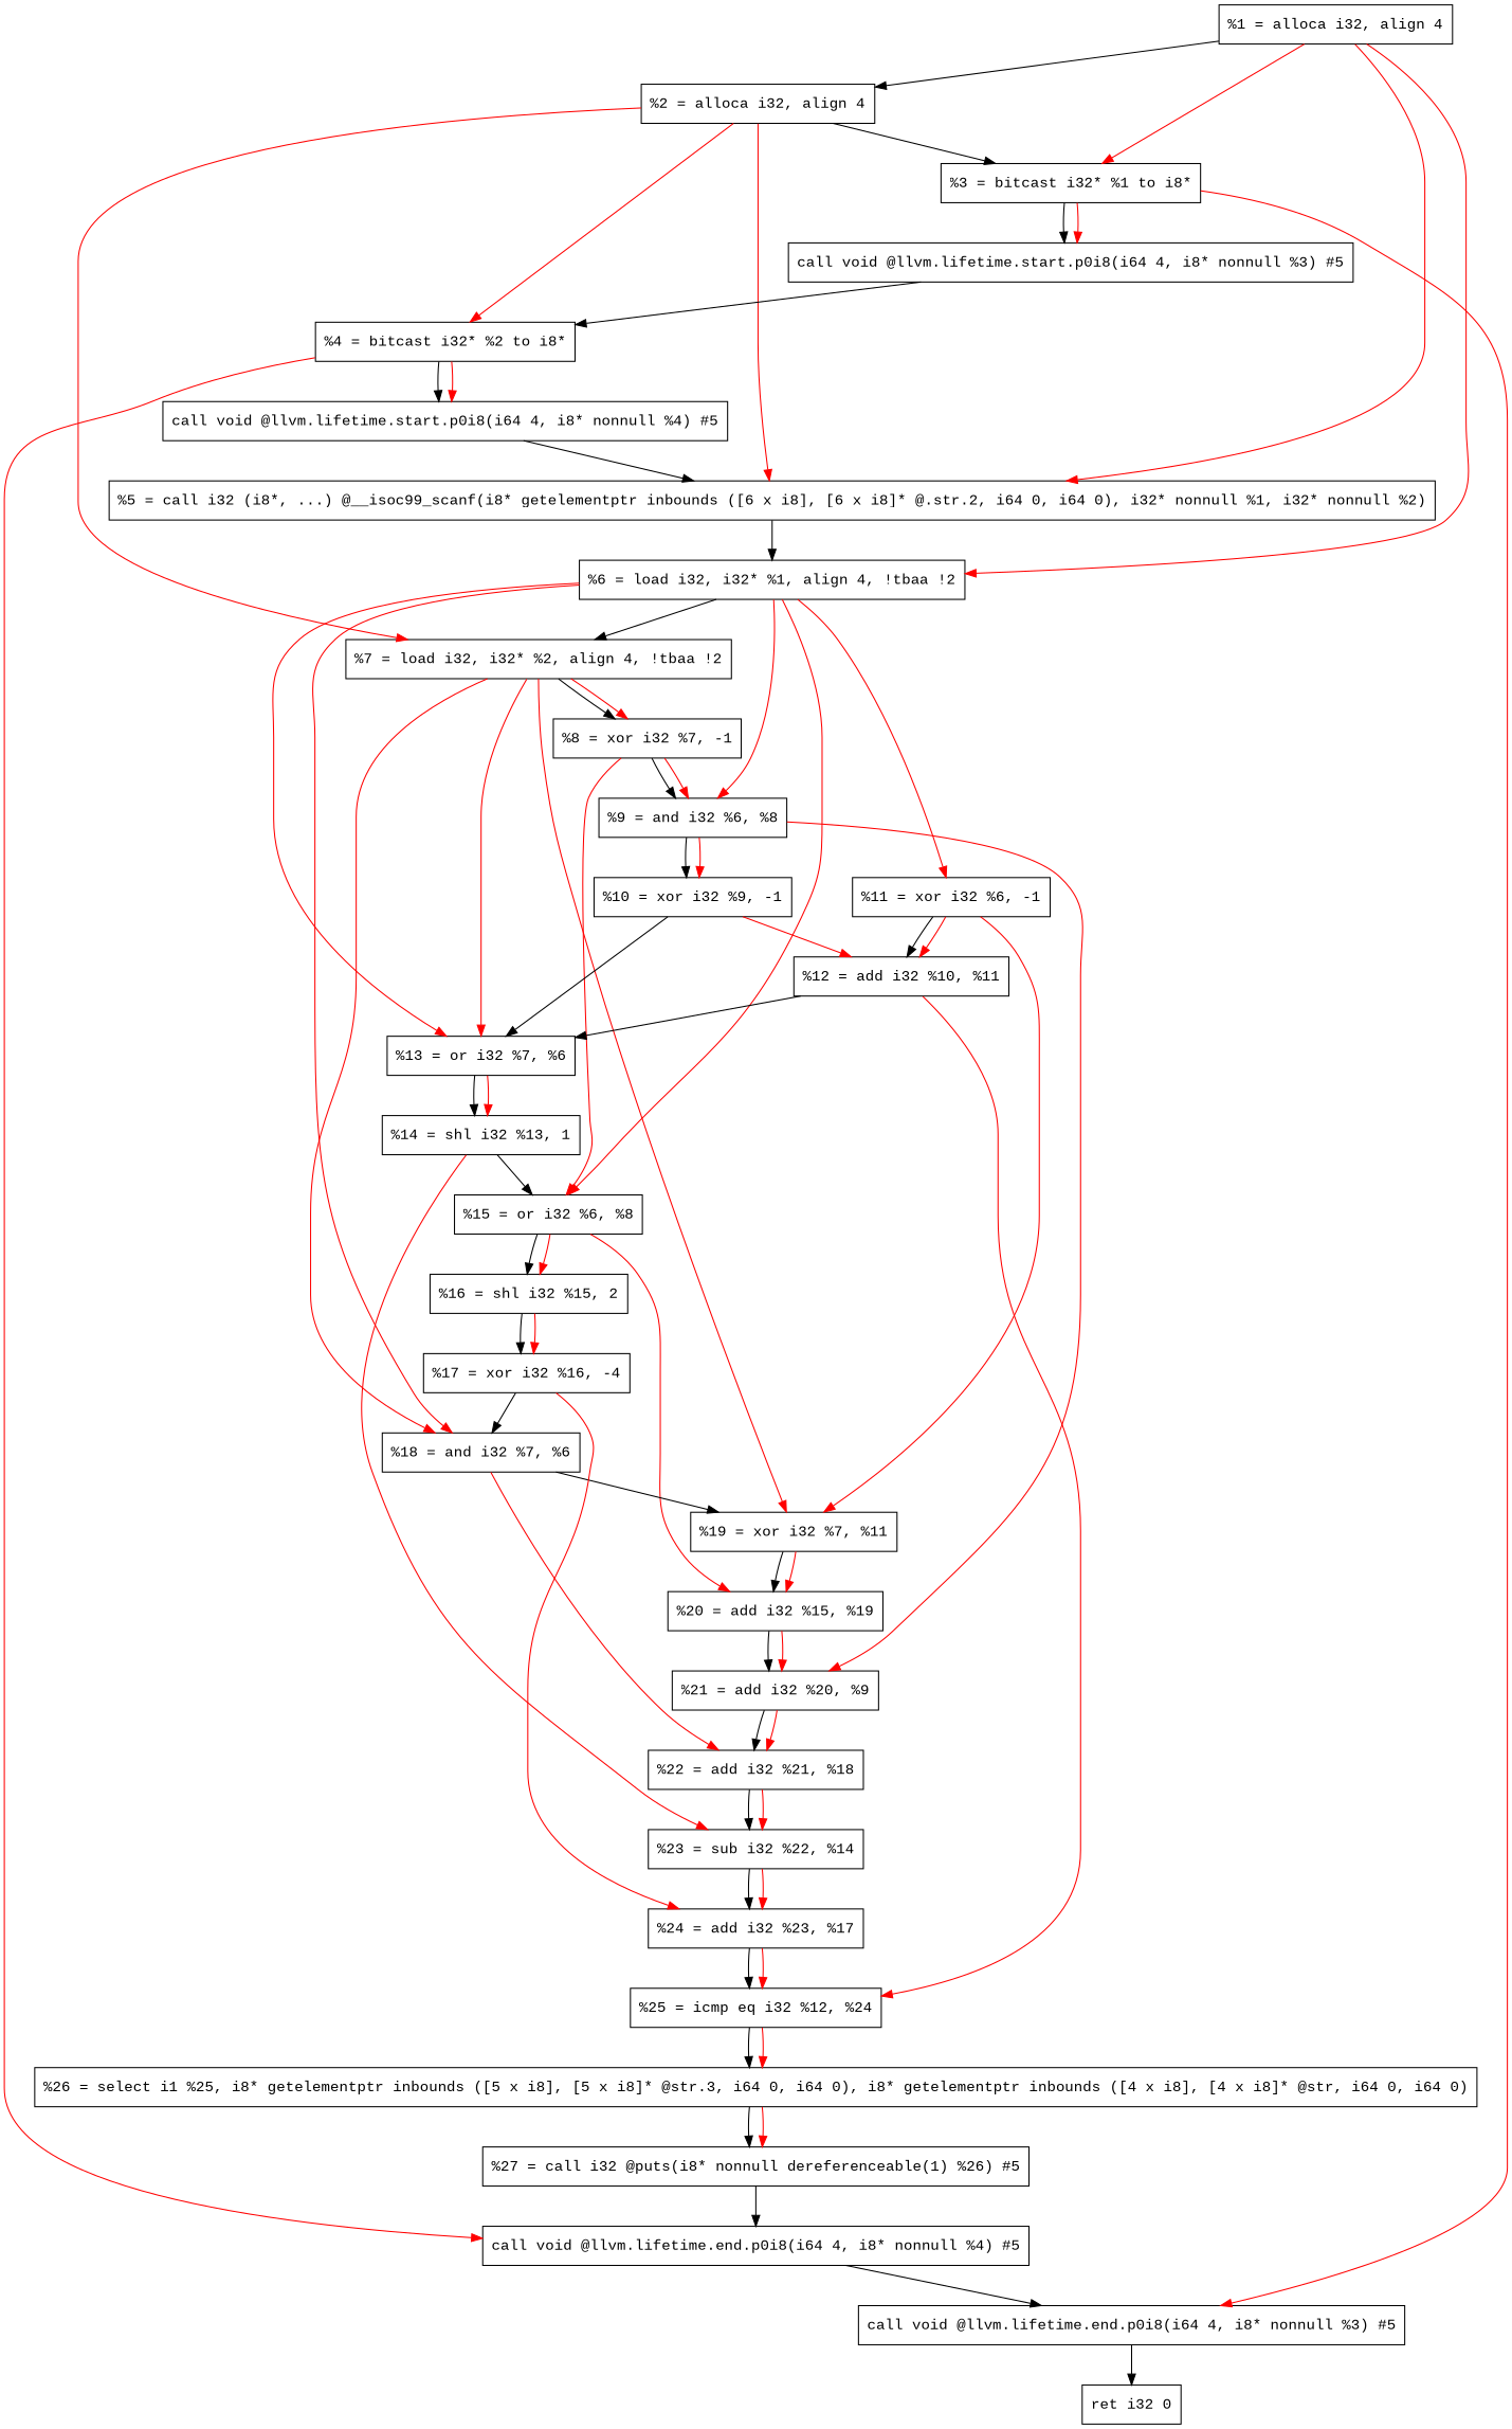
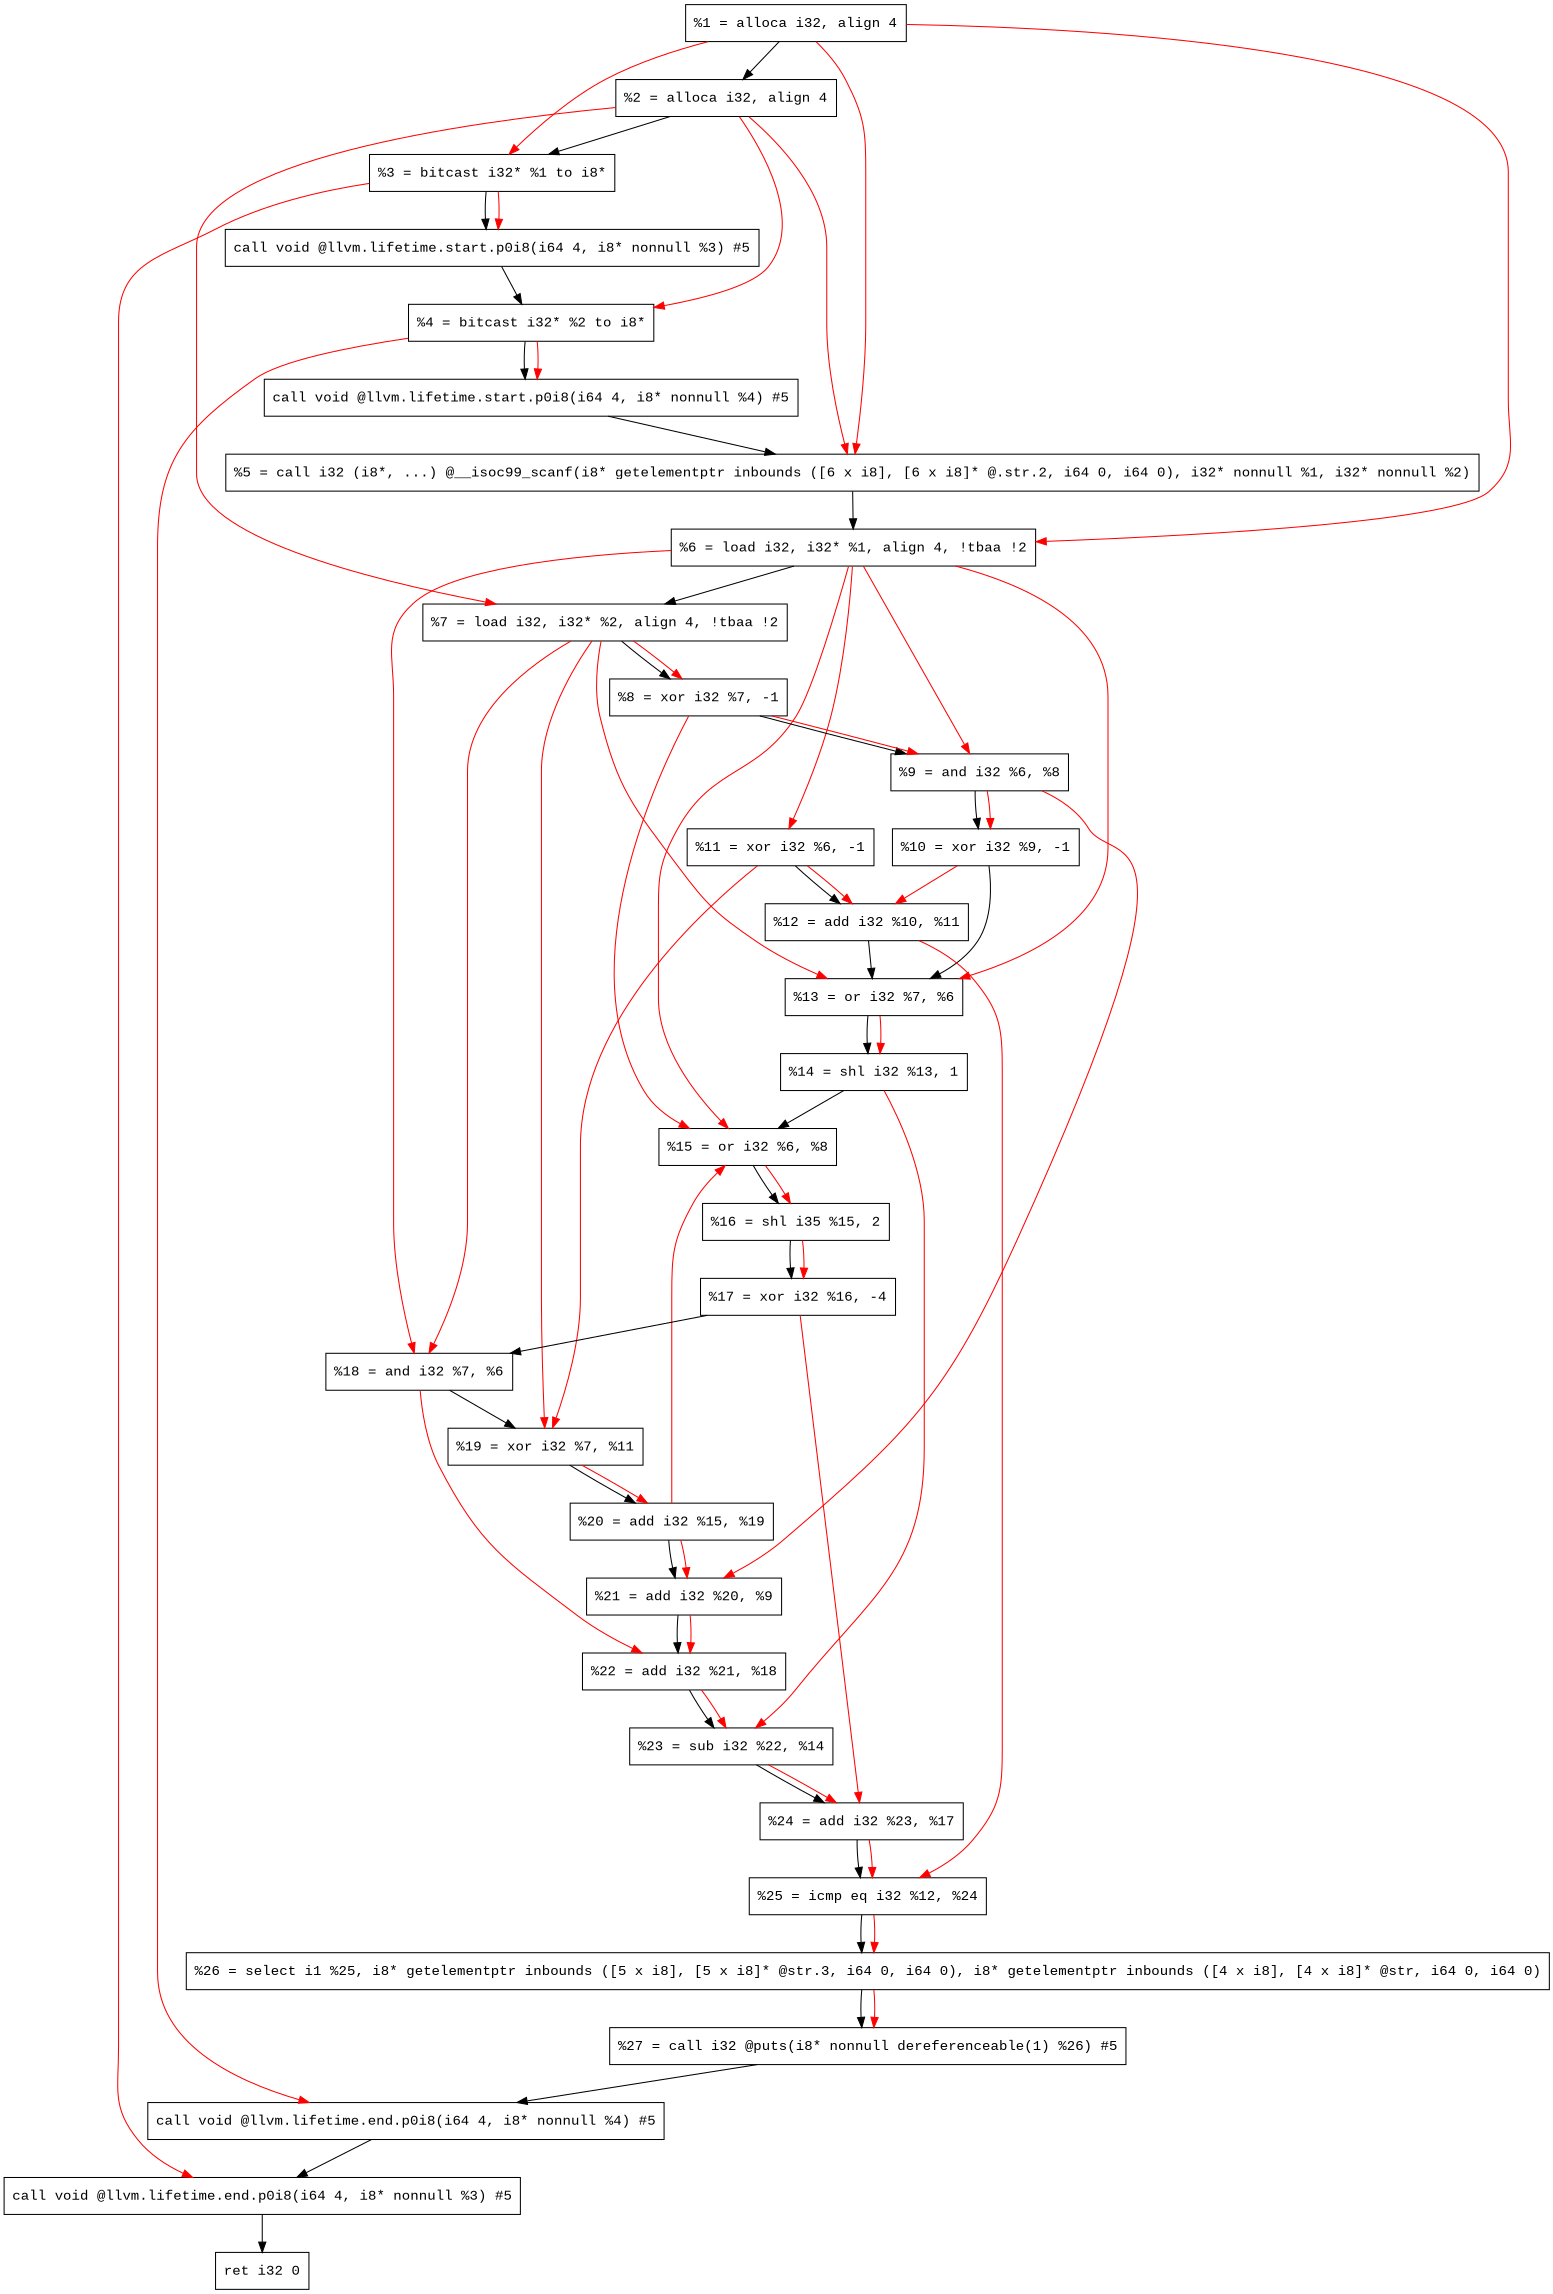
  digraph {
    fontname="Liberation Mono"
    node [fontname="Liberation Mono" shape=record]
    edge [fontname="Liberation Mono" color=red]
    n1 [label="  %1 = alloca i32, align 4"]
    n2 [label="  %2 = alloca i32, align 4"]
    n3 [label="  %3 = bitcast i32* %1 to i8*"]
    n4 [label="  %5 = call i32 (i8*, ...) @__isoc99_scanf(i8* getelementptr inbounds ([6 x i8], [6 x i8]* @.str.2, i64 0, i64 0), i32* nonnull %1, i32* nonnull %2)"]
    n5 [label="  %6 = load i32, i32* %1, align 4, !tbaa !2"]
    n6 [label="  %4 = bitcast i32* %2 to i8*"]
    n7 [label="  %7 = load i32, i32* %2, align 4, !tbaa !2"]
    n8 [label="  call void @llvm.lifetime.start.p0i8(i64 4, i8* nonnull %3) #5"]
    n9 [label="  call void @llvm.lifetime.end.p0i8(i64 4, i8* nonnull %3) #5"]
    n10 [label="  %9 = and i32 %6, %8"]
    n11 [label="  %11 = xor i32 %6, -1"]
    n12 [label="  %13 = or i32 %7, %6"]
    n13 [label="  %15 = or i32 %6, %8"]
    n14 [label="  %18 = and i32 %7, %6"]
    n15 [label="  call void @llvm.lifetime.start.p0i8(i64 4, i8* nonnull %4) #5"]
    n16 [label="  call void @llvm.lifetime.end.p0i8(i64 4, i8* nonnull %4) #5"]
    n17 [label="  %8 = xor i32 %7, -1"]
    n18 [label="  %19 = xor i32 %7, %11"]
    n19 [label="  ret i32 0"]
    n20 [label="  %10 = xor i32 %9, -1"]
    n21 [label="  %21 = add i32 %20, %9"]
    n22 [label="  %12 = add i32 %10, %11"]
    n23 [label="  %14 = shl i32 %13, 1"]
-   n24 [label="  %16 = shl i32 %15, 2"]
+   n24 [label="%16 = shl i35 %15, 2"]
    n25 [label="  %20 = add i32 %15, %19"]
    n26 [label="  %22 = add i32 %21, %18"]
    n27 [label="  %25 = icmp eq i32 %12, %24"]
    n28 [label="  %26 = select i1 %25, i8* getelementptr inbounds ([5 x i8], [5 x i8]* @str.3, i64 0, i64 0), i8* getelementptr inbounds ([4 x i8], [4 x i8]* @str, i64 0, i64 0)"]
    n29 [label="  %23 = sub i32 %22, %14"]
    n30 [label="  %24 = add i32 %23, %17"]
    n31 [label="  %17 = xor i32 %16, -4"]
    n32 [label="  %27 = call i32 @puts(i8* nonnull dereferenceable(1) %26) #5"]
    n1 -> n2 [color=""]
    n1 -> n3
    n1 -> n4
    n1 -> n5
    n2 -> n3 [color=""]
    n2 -> n4
    n2 -> n6
    n2 -> n7
    n3 -> n8 [color=""]
    n3 -> n8
    n3 -> n9
    n4 -> n5 [color=""]
    n5 -> n7 [color=""]
    n5 -> n10
    n5 -> n11
    n5 -> n12
    n5 -> n13
    n5 -> n14
    n6 -> n15 [color=""]
    n6 -> n15
    n6 -> n16
    n7 -> n12
    n7 -> n14
    n7 -> n17 [color=""]
    n7 -> n17
    n7 -> n18
    n8 -> n6 [color=""]
    n9 -> n19 [color=""]
    n10 -> n20 [color=""]
    n10 -> n20
    n10 -> n21
    n11 -> n18
    n11 -> n22 [color=""]
    n11 -> n22
    n12 -> n23 [color=""]
    n12 -> n23
    n13 -> n24 [color=""]
    n13 -> n24
-   n13 -> n25
+   n25 -> n13
    n14 -> n18 [color=""]
    n14 -> n26
    n15 -> n4 [color=""]
    n16 -> n9 [color=""]
    n17 -> n10 [color=""]
    n17 -> n10
    n17 -> n13
    n18 -> n25 [color=""]
    n18 -> n25
    n20 -> n12 [color=""]
    n20 -> n22
    n21 -> n26 [color=""]
    n21 -> n26
    n22 -> n12 [color=""]
    n22 -> n27
    n23 -> n13 [color=""]
    n23 -> n29
    n24 -> n31 [color=""]
    n24 -> n31
    n25 -> n21 [color=""]
    n25 -> n21
    n26 -> n29 [color=""]
    n26 -> n29
    n27 -> n28 [color=""]
    n27 -> n28
    n28 -> n32 [color=""]
    n28 -> n32
    n29 -> n30 [color=""]
    n29 -> n30
    n30 -> n27 [color=""]
    n30 -> n27
    n31 -> n14 [color=""]
    n31 -> n30
    n32 -> n16 [color=""]
  }
